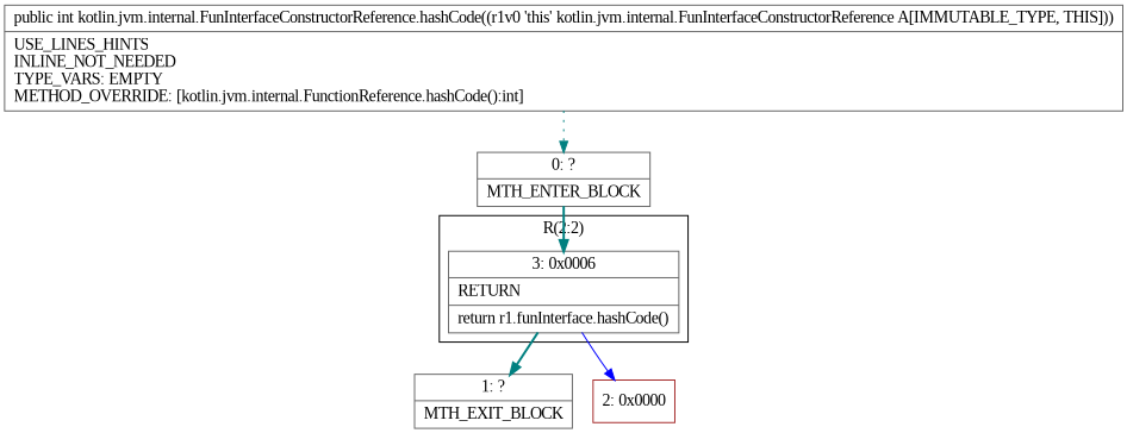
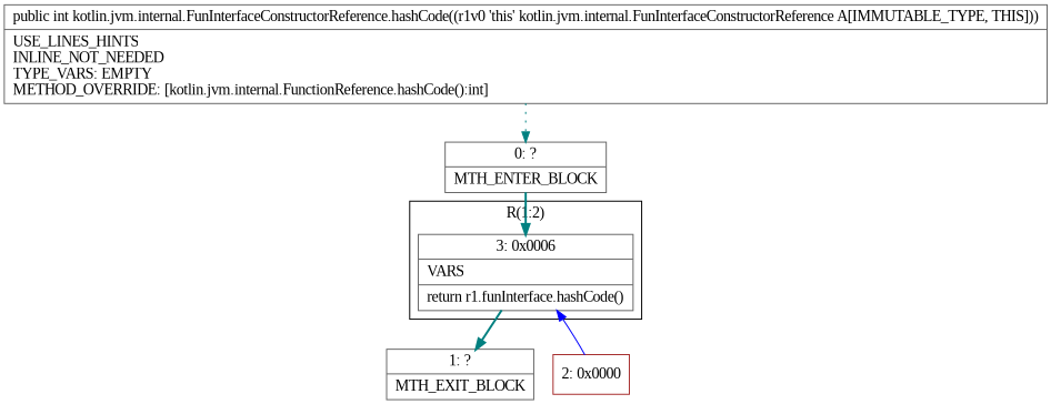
  digraph {
    fontname="Liberation Serif"
    node [color=gray40 fontname="Liberation Serif" shape=record]
    edge [color=teal fontname="Liberation Serif" style=bold]
-   n1 [label="{3\:\ 0x0006|RETURN\l|return r1.funInterface.hashCode()\l}"]
+   n1 [label="{3\:\ 0x0006|VARS\l|return r1.funInterface.hashCode()\l}"]
    n2 [label="{1\:\ ?|MTH_EXIT_BLOCK\l}"]
    n3 [label="{0\:\ ?|MTH_ENTER_BLOCK\l}"]
    n4 [color=brown label="{2\:\ 0x0000}"]
    n5 [label="{public int kotlin.jvm.internal.FunInterfaceConstructorReference.hashCode((r1v0 'this' kotlin.jvm.internal.FunInterfaceConstructorReference A[IMMUTABLE_TYPE, THIS]))  | USE_LINES_HINTS\lINLINE_NOT_NEEDED\lTYPE_VARS: EMPTY\lMETHOD_OVERRIDE: [kotlin.jvm.internal.FunctionReference.hashCode():int]\l}"]
    subgraph cluster_1 {
-     label="R(2:2)"
+     label="R(1:2)"
      n1
    }
    n1 -> n2
    n3 -> n1
-   n1 -> n4 [color=blue style=solid]
+   n4 -> n1 [color=blue style=solid]
    n5 -> n3 [style=dotted]
  }
